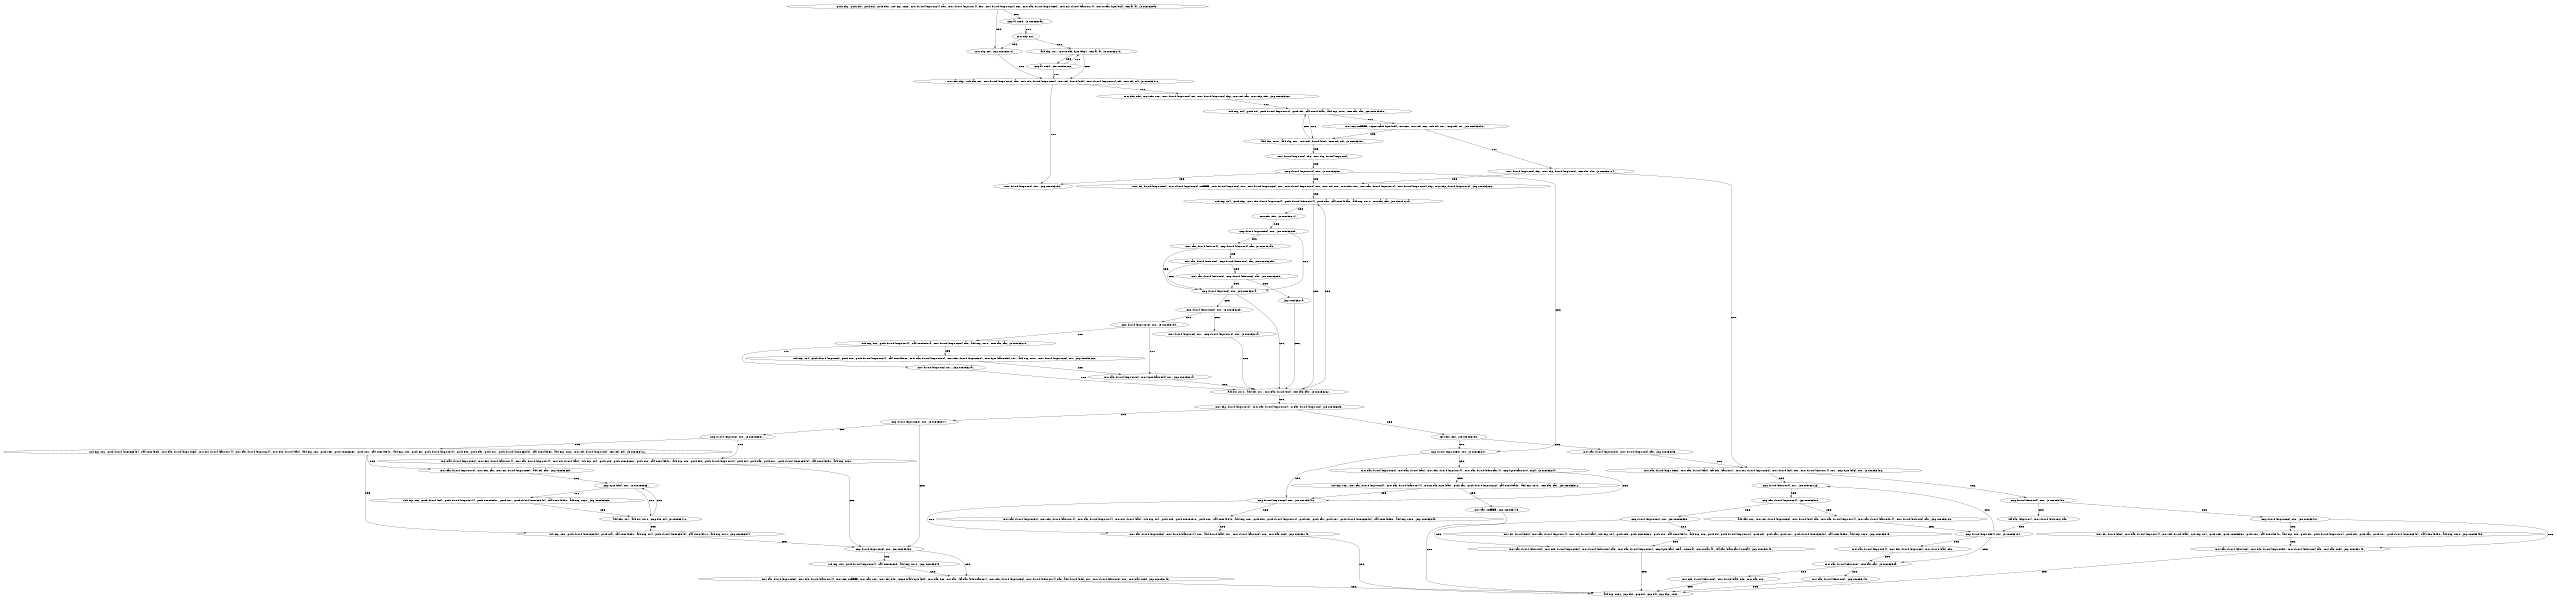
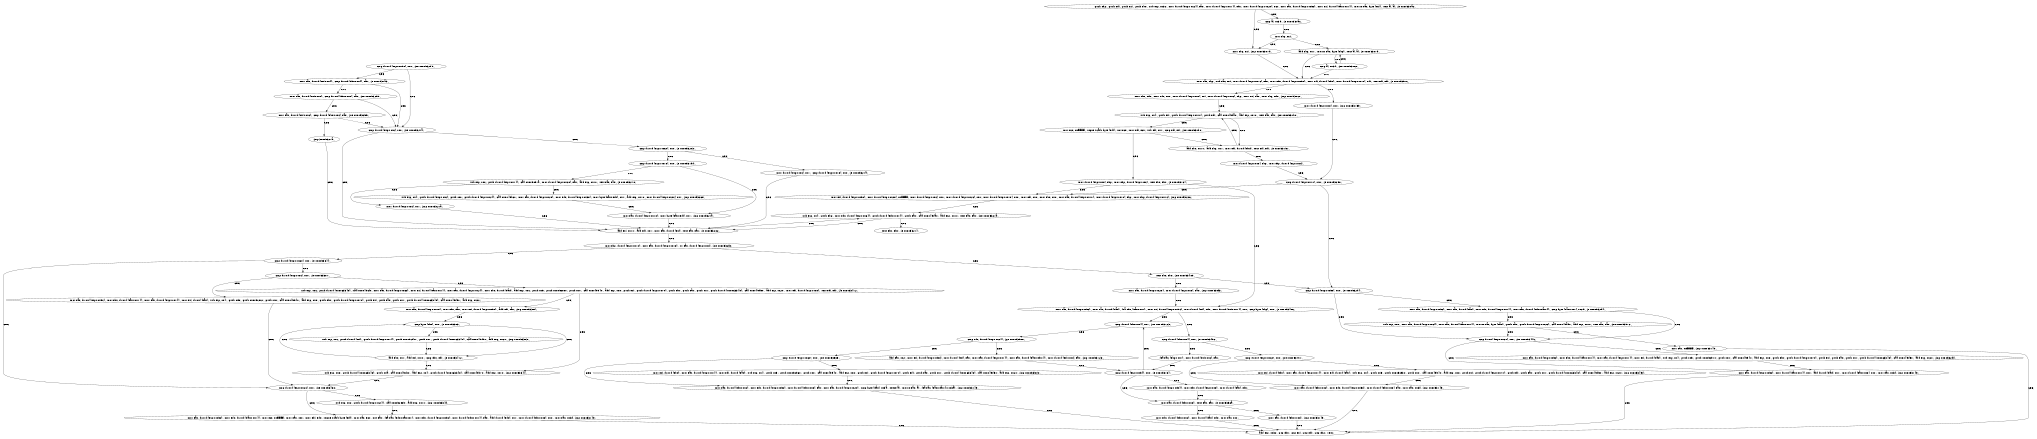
  digraph {
    n1 [label="'push ebp', 'push edi', 'push esi', 'push ebx', 'sub esp, 0x3c', 'mov dword [esp+0x24], eax', 'mov dword [esp+0x14], edx', 'mov dword [esp+0x20], ecx', 'mov eax, dword [esp+0x5c]', 'mov esi, dword [eax+0x14]', 'movzx eax, byte [esi]', 'test al, al', 'je 0x80530ac', "]
    n2 [label="'mov ebp, esi', 'jmp 0x805307d', "]
    n3 [label="'cmp al, 0x3d', 'je 0x80530ac', "]
    n4 [label="'mov eax, ebp', 'sub eax, esi', 'mov dword [esp+0x1c], eax', 'mov edx, dword [esp+0x50]', 'mov edi, dword [edx]', 'mov dword [esp+0x10], edi', 'test edi, edi', 'je 0x805357c', "]
    n5 [label="'mov ebp, esi', "]
    n6 [label="'mov dword [esp+0x8], 0x0', 'jmp 0x8053159', "]
    n7 [label="'mov ebx, edx', 'mov edx, 0x0', 'mov dword [esp+0x8], esi', 'mov dword [esp+0xc], ebp', 'mov esi, eax', 'mov ebp, edx', 'jmp 0x80530c0', "]
    n8 [label="'add ebp, 0x1', 'movzx eax, byte [ebp]', 'test al, al', 'je 0x805307d', "]
    n9 [label="'cmp dword [esp+0x10], 0x0', 'je 0x8053298', "]
    n10 [label="'sub esp, 0x4', 'push esi', 'push dword [esp+0x10]', 'push edi', 'call 0x8049da0', 'add esp, 0x10', 'test eax, eax', 'jne 0x80530b0', "]
    n11 [label="'cmp al, 0x3d', 'jne 0x805306e', "]
    n12 [label="'cmp dword [esp+0x58], 0x0', 'je 0x80532d4', "]
    n13 [label="'mov esi, dword [esp+0x50]', 'mov dword [esp+0x28], 0xffffffff', 'mov dword [esp+0xc], 0x0', 'mov dword [esp+0x2c], 0x0', 'mov dword [esp+0x18], 0x0', 'mov edi, 0x0', 'mov ebx, 0x0', 'mov eax, dword [esp+0x10]', 'mov dword [esp+0x10], ebp', 'mov ebp, dword [esp+0x1c]', 'jmp 0x8053226', "]
    n14 [label="'add ebx, 0x10', 'add ebp, 0x1', 'mov edi, dword [ebx]', 'test edi, edi', 'je 0x8053151', "]
    n15 [label="'mov ecx, 0xffffffff', 'repne scasb byte [edi]', 'not ecx', 'mov edi, ecx', 'sub edi, 0x1', 'cmp edi, esi', 'jne 0x80530b0', "]
    n16 [label="'cmp dword [esp+0x60], 0x0', 'jne 0x805344c', "]
    n17 [label="'mov eax, dword [esp+0x5c]', 'mov eax, dword [eax]', 'mov edx, dword [esp+0x14]', 'mov eax, dword [edx+eax*4]', 'cmp byte [eax+0x1], 0x2d', 'je 0x80532d4', "]
    n18 [label="'sub esp, 0x4', 'push ebp', 'mov edx, dword [esp+0x64]', 'push dword [edx+0x14]', 'push eax', 'call 0x8049da0', 'add esp, 0x10', 'test eax, eax', 'jne 0x805321a', "]
    n19 [label="'mov dword [esp+0x8], ebp', 'mov ebp, dword [esp+0xc]', "]
    n20 [label="'mov dword [esp+0x8], ebp', 'mov ebp, dword [esp+0xc]', 'test ebx, ebx', 'je 0x8053164', "]
    n21 [label="'mov eax, dword [esp+0x5c]', 'mov ebx, dword [eax+0x14]', 'mov eax, dword [esp+0x14]', 'mov esi, dword [eax]', 'sub esp, 0x4', 'push 0x5', 'push 0x805c910', 'push 0x0', 'call 0x8049940', 'add esp, 0x8', 'push ebx', 'push dword [esp+0x70]', 'push esi', 'push eax', 'push 0x1', 'push dword [0x8063348]', 'call 0x8049d50', 'add esp, 0x20', 'jmp 0x80532df', "]
    n22 [label="'mov eax, dword [esp+0x5c]', 'mov dword [eax+0x14], 0x0', 'add dword [eax], 0x1', 'mov dword [eax+0x8], 0x0', 'mov eax, 0x3f', 'jmp 0x8053149', "]
    n23 [label="'sub esp, 0x8', 'mov eax, dword [esp+0x64]', 'mov eax, dword [eax+0x14]', 'movsx eax, byte [eax]', 'push eax', 'push dword [esp+0x2c]', 'call 0x8049ad0', 'add esp, 0x10', 'test eax, eax', 'jne 0x8053572', "]
    n24 [label="'add esi, 0x10', 'add edi, 0x1', 'mov eax, dword [esi]', 'test eax, eax', 'je 0x8053282', "]
    n25 [label="'test ebx, ebx', 'je 0x8053214', "]
    n26 [label="'mov eax, dword [esp+0x5c]', 'mov eax, dword [eax]', 'lea edx, [eax+0x1]', 'mov esi, dword [esp+0x5c]', 'mov dword [esi], edx', 'mov dword [esi+0x14], 0x0', 'cmp byte [ebp], 0x0', 'je 0x80534e6', "]
    n27 [label="'add esp, 0x3c', 'pop ebx', 'pop esi', 'pop edi', 'pop ebp', 'retn', "]
    n28 [label="'mov eax, 0xffffffff', 'jmp 0x8053149', "]
    n29 [label="'mov ebp, dword [esp+0x10]', 'mov eax, dword [esp+0x18]', 'or eax, dword [esp+0xc]', 'jne 0x80532fe', "]
    n30 [label="'cmp dword [esp+0x58], 0x0', 'jne 0x8053255', "]
    n31 [label="'cmp dword [ebx+0x4], 0x1', 'jne 0x8053123', "]
    n32 [label="'cmp dword [ebx+0x4], 0x0', 'je 0x8053496', "]
    n33 [label="'cmp dword [esp+0x60], 0x0', 'je 0x8053344', "]
    n34 [label="'test ebx, ebx', 'jne 0x8053489', "]
    n35 [label="'cmp dword [esp+0xc], 0x0', 'jne 0x805321a', "]
    n36 [label="'mov eax, dword [esi+0x4]', 'cmp dword [ebx+0x4], eax', 'je 0x80531a3', "]
    n37 [label="'cmp edx, dword [esp+0x24]', 'jge 0x805350e', "]
    n38 [label="'cmp dword [esp+0x60], 0x0', 'jne 0x80534b1', "]
    n39 [label="'lea eax, [ebp+0x1]', 'mov dword [esi+0xc], eax', "]
    n40 [label="'cmp dword [esp+0x2c], 0x0', 'jne 0x8053438', "]
    n41 [label="'cmp dword [esp+0xc], 0x0', 'je 0x8053387', "]
    n42 [label="'mov eax, dword [esp+0x28]', 'mov dword [esp+0x8], eax', 'jmp 0x80530f3', "]
    n43 [label="'cmp dword [esp+0x60], 0x0', 'je 0x8053203', "]
    n44 [label="'mov eax, dword [esi+0x8]', 'cmp dword [ebx+0x8], eax', 'jne 0x8053255', "]
    n45 [label="'cmp dword [esp+0x54], 0x0', 'je 0x8053134', "]
    n46 [label="'mov eax, dword [ebx+0x8]', 'test eax, eax', 'je 0x805356a', "]
    n47 [label="'mov eax, dword [esp+0x54]', 'mov edx, dword [esp+0x8]', 'mov dword [eax], edx', "]
    n48 [label="'cmp dword [esp+0x60], 0x0', 'jne 0x8053535', "]
    n49 [label="'add eax, 0x2', 'mov esi, dword [esp+0x5c]', 'mov dword [esi], eax', 'mov eax, dword [esp+0x14]', 'mov eax, dword [eax+edx*4]', 'mov dword [esi+0xc], eax', 'jmp 0x8053123', "]
    n50 [label="'mov esi, dword [ebx]', 'mov eax, dword [esp+0x14]', 'mov edi, dword [eax]', 'sub esp, 0x4', 'push 0x5', 'push 0x805c930', 'push 0x0', 'call 0x8049940', 'add esp, 0x8', 'push esi', 'push dword [esp+0x70]', 'push edi', 'push eax', 'push 0x1', 'push dword [0x8063348]', 'call 0x8049d50', 'add esp, 0x20', 'jmp 0x805349d', "]
    n51 [label="'mov eax, dword [ebx+0xc]', 'mov edx, dword [esp+0x5c]', 'mov dword [edx+0x8], eax', 'mov eax, 0x3f', 'jmp 0x8053149', "]
    n52 [label="'sub esp, 0xc', 'push dword [esp+0x24]', 'call 0x8052e89', 'add esp, 0x10', 'jmp 0x805334f', "]
    n53 [label="'mov eax, dword [esp+0x5c]', 'mov edx, dword [eax+0x14]', 'mov ecx, 0xffffffff', 'mov eax, 0x0', 'mov edi, edx', 'repne scasb byte [edi]', 'mov eax, ecx', 'not eax', 'lea eax, [edx+eax-0x1]', 'mov edx, dword [esp+0x5c]', 'mov dword [edx+0x14], eax', 'add dword [edx], 0x1', 'mov dword [edx+0x8], 0x0', 'mov eax, 0x3f', 'jmp 0x8053149', "]
    n54 [label="'sub esp, 0xc', 'push dword [0x8063348]', 'call 0x8049cf0', 'mov eax, dword [esp+0x6c]', 'mov esi, dword [eax+0x14]', 'mov eax, dword [esp+0x24]', 'mov ebx, dword [eax]', 'add esp, 0xc', 'push 0x5', 'push 0x805c8e0', 'push 0x0', 'call 0x8049940', 'add esp, 0x8', 'push esi', 'push dword [esp+0x70]', 'push ebx', 'push eax', 'push 0x1', 'push dword [0x8063348]', 'call 0x8049d50', 'add esp, 0x20', 'mov edi, dword [esp+0x8]', 'test edi, edi', 'jle 0x8053412', "]
    n55 [label="'mov eax, dword [esp+0x5c]', 'mov ebx, dword [eax+0x14]', 'mov eax, dword [esp+0x14]', 'mov esi, dword [eax]', 'sub esp, 0x4', 'push 0x5', 'push 0x805c8c0', 'push 0x0', 'call 0x8049940', 'add esp, 0x8', 'push ebx', 'push dword [esp+0x70]', 'push esi', 'push eax', 'push 0x1', 'push dword [0x8063348]', 'call 0x8049d50', 'add esp, 0x20', "]
    n56 [label="'mov dword [esp+0xc], 0x1', 'cmp dword [esp+0x18], 0x0', 'je 0x805321a', "]
    n57 [label="'cmp dword [esp+0x18], 0x0', 'je 0x80531bd', "]
    n58 [label="'mov eax, dword [esi+0xc]', 'cmp dword [ebx+0xc], eax', 'jne 0x8053255', "]
    n59 [label="'mov eax, dword [ebx+0xc]', 'jmp 0x8053149', "]
    n60 [label="'mov edx, dword [ebx+0xc]', 'mov dword [eax], edx', 'mov eax, 0x0', "]
    n61 [label="'mov esi, dword [ebx]', 'mov eax, dword [esp+0x14]', 'mov edi, dword [eax]', 'sub esp, 0x4', 'push 0x5', 'push 0x805c960', 'push 0x0', 'call 0x8049940', 'add esp, 0x8', 'push esi', 'push dword [esp+0x70]', 'push edi', 'push eax', 'push 0x1', 'push dword [0x8063348]', 'call 0x8049d50', 'add esp, 0x20', 'jmp 0x8053515', "]
    n62 [label="'mov eax, dword [ebx+0xc]', 'mov edx, dword [esp+0x5c]', 'mov dword [edx+0x8], eax', 'mov eax, dword [esp+0x20]', 'cmp byte [eax], 0x3a', 'setne al', 'movzx eax, al', 'lea eax, [eax+eax*4+0x3a]', 'jmp 0x8053149', "]
    n63 [label="'sub esp, 0x8', 'push dword [0x8063348]', 'push 0xa', 'call 0x8049cb0', 'add esp, 0x4', 'push dword [0x8063348]', 'call 0x8049b70', 'add esp, 0x10', 'jmp 0x8053344', "]
    n64 [label="'mov eax, dword [esp+0x18]', 'mov ebx, eax', 'mov esi, dword [esp+0x50]', 'add edi, eax', 'jmp 0x80533ed', "]
    n65 [label="'sub esp, 0xc', 'push dword [esp+0x14]', 'call 0x805891a', 'mov dword [esp+0x28], eax', 'add esp, 0x10', 'test eax, eax', 'je 0x8053278', "]
    n66 [label="'mov eax, dword [esp+0x18]', 'mov byte [eax+edi], 0x1', 'jmp 0x805321a', "]
-   n67 [label="'jmp 0x805321a', "]
+   n67 [label="'jmp 3x805321a',"]
    n68 [label="'cmp byte [ebx], 0x0', 'je 0x80533e3', "]
    n69 [label="'mov dword [esp+0xc], 0x1', 'jmp 0x805321a', "]
    n70 [label="'sub esp, 0x4', 'push dword [esp+0xc]', 'push 0x0', 'push dword [esp+0x24]', 'call 0x8049b60', 'mov eax, dword [esp+0x28]', 'mov edx, dword [esp+0x38]', 'mov byte [eax+edx], 0x1', 'add esp, 0x10', 'mov dword [esp+0x2c], 0x1', 'jmp 0x805326e', "]
    n71 [label="'add ebx, 0x1', 'add esi, 0x10', 'cmp ebx, edi', 'je 0x8053412', "]
    n72 [label="'sub esp, 0xc', 'push dword [esi]', 'push dword [esp+0x74]', 'push 0x805c9b1', 'push 0x1', 'push dword [0x8063348]', 'call 0x8049d50', 'add esp, 0x20', 'jmp 0x80533e3', "]
    n1 -> n2 [label=CFG]
    n1 -> n3 [label=CFG]
    n2 -> n4 [label=CFG]
    n3 -> n5 [label=CFG]
    n4 -> n6 [label=CFG]
    n4 -> n7 [label=CFG]
    n5 -> n2 [label=CFG]
    n5 -> n8 [label=CFG]
-   n9 -> n6 [label=CFG]
+   n6 -> n9 [label=CFG]
    n7 -> n10 [label=CFG]
    n8 -> n4 [label=CFG]
    n8 -> n11 [label=CFG]
    n9 -> n12 [label=CFG]
    n9 -> n13 [label=CFG]
    n10 -> n14 [label=CFG]
    n10 -> n15 [label=CFG]
    n11 -> n4 [label=CFG]
    n11 -> n8 [label=CFG]
    n12 -> n16 [label=CFG]
    n12 -> n17 [label=CFG]
    n13 -> n18 [label=CFG]
    n14 -> n10 [label=CFG]
    n14 -> n19 [label=CFG]
    n15 -> n14 [label=CFG]
    n15 -> n20 [label=CFG]
    n16 -> n21 [label=CFG]
    n16 -> n22 [label=CFG]
    n17 -> n16 [label=CFG]
    n17 -> n23 [label=CFG]
    n18 -> n24 [label=CFG]
    n18 -> n25 [label=CFG]
    n19 -> n9 [label=CFG]
    n20 -> n13 [label=CFG]
    n20 -> n26 [label=CFG]
    n21 -> n22 [label=CFG]
    n22 -> n27 [label=CFG]
    n23 -> n16 [label=CFG]
    n23 -> n28 [label=CFG]
    n24 -> n18 [label=CFG]
    n24 -> n29 [label=CFG]
-   n25 -> n30 [label=CFG]
    n26 -> n31 [label=CFG]
    n26 -> n32 [label=CFG]
    n28 -> n27 [label=CFG]
    n29 -> n33 [label=CFG]
    n29 -> n34 [label=CFG]
    n30 -> n35 [label=CFG]
    n30 -> n36 [label=CFG]
    n31 -> n37 [label=CFG]
    n32 -> n38 [label=CFG]
    n32 -> n39 [label=CFG]
    n33 -> n40 [label=CFG]
    n33 -> n41 [label=CFG]
    n34 -> n12 [label=CFG]
    n34 -> n42 [label=CFG]
    n35 -> n24 [label=CFG]
    n35 -> n43 [label=CFG]
    n36 -> n35 [label=CFG]
    n36 -> n44 [label=CFG]
    n37 -> n48 [label=CFG]
    n37 -> n49 [label=CFG]
    n38 -> n50 [label=CFG]
    n38 -> n51 [label=CFG]
    n39 -> n45 [label=CFG]
    n40 -> n52 [label=CFG]
    n40 -> n53 [label=CFG]
    n41 -> n54 [label=CFG]
    n41 -> n55 [label=CFG]
    n42 -> n26 [label=CFG]
    n43 -> n56 [label=CFG]
    n43 -> n57 [label=CFG]
    n44 -> n35 [label=CFG]
    n44 -> n58 [label=CFG]
    n45 -> n31 [label=CFG]
    n45 -> n46 [label=CFG]
    n45 -> n47 [label=CFG]
    n46 -> n59 [label=CFG]
    n46 -> n60 [label=CFG]
    n47 -> n46 [label=CFG]
    n48 -> n61 [label=CFG]
    n48 -> n62 [label=CFG]
    n49 -> n45 [label=CFG]
    n50 -> n51 [label=CFG]
    n51 -> n27 [label=CFG]
    n52 -> n53 [label=CFG]
    n53 -> n27 [label=CFG]
    n54 -> n63 [label=CFG]
    n54 -> n64 [label=CFG]
    n55 -> n40 [label=CFG]
    n56 -> n24 [label=CFG]
    n57 -> n65 [label=CFG]
    n57 -> n66 [label=CFG]
    n58 -> n35 [label=CFG]
    n58 -> n67 [label=CFG]
    n59 -> n27 [label=CFG]
    n60 -> n27 [label=CFG]
    n61 -> n62 [label=CFG]
    n62 -> n27 [label=CFG]
    n63 -> n40 [label=CFG]
    n64 -> n68 [label=CFG]
    n65 -> n69 [label=CFG]
    n65 -> n70 [label=CFG]
    n66 -> n24 [label=CFG]
    n67 -> n24 [label=CFG]
    n68 -> n71 [label=CFG]
    n68 -> n72 [label=CFG]
    n69 -> n24 [label=CFG]
    n70 -> n66 [label=CFG]
    n71 -> n63 [label=CFG]
    n71 -> n68 [label=CFG]
    n72 -> n71 [label=CFG]
  }
